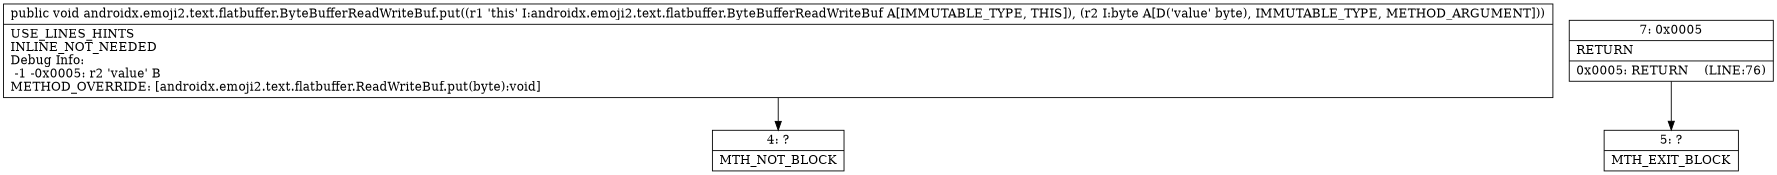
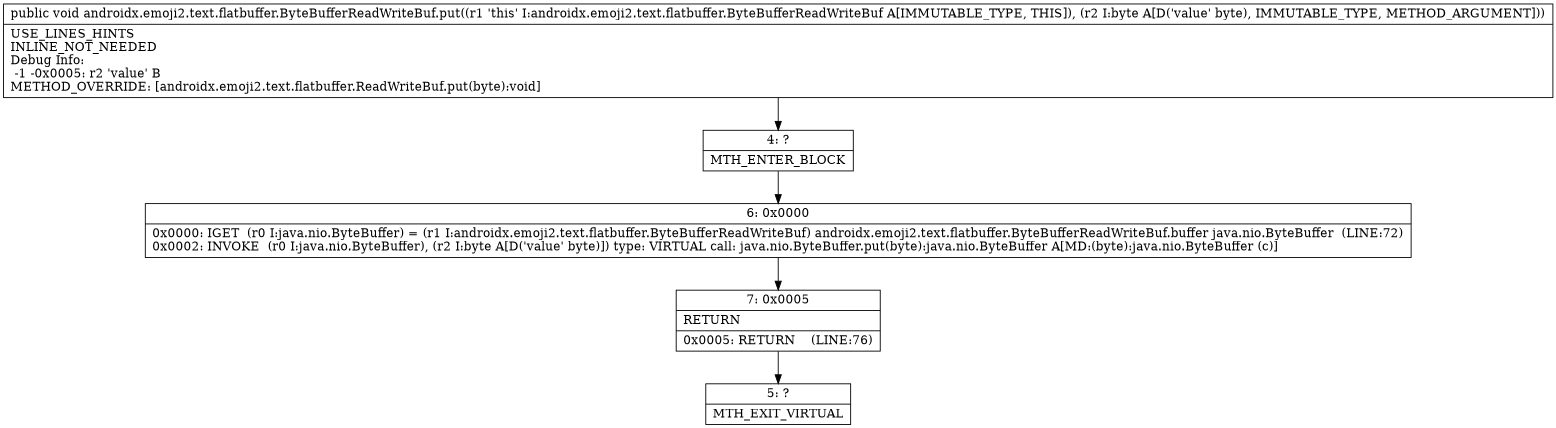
  digraph {
    node [shape=record]
-   n1 [label="{4\:\ ?|MTH_NOT_BLOCK\l}"]
+   n1 [label="{4\:\ ?|MTH_ENTER_BLOCK\l}"]
+   n2 [label="{6\:\ 0x0000|0x0000: IGET  (r0 I:java.nio.ByteBuffer) = (r1 I:androidx.emoji2.text.flatbuffer.ByteBufferReadWriteBuf) androidx.emoji2.text.flatbuffer.ByteBufferReadWriteBuf.buffer java.nio.ByteBuffer  (LINE:72)\l0x0002: INVOKE  (r0 I:java.nio.ByteBuffer), (r2 I:byte A[D('value' byte)]) type: VIRTUAL call: java.nio.ByteBuffer.put(byte):java.nio.ByteBuffer A[MD:(byte):java.nio.ByteBuffer (c)]\l}"]
    n3 [label="{7\:\ 0x0005|RETURN\l|0x0005: RETURN    (LINE:76)\l}"]
-   n4 [label="{5\:\ ?|MTH_EXIT_BLOCK\l}"]
+   n4 [label="{5\:\ ?|MTH_EXIT_VIRTUAL\l}"]
    n5 [label="{public void androidx.emoji2.text.flatbuffer.ByteBufferReadWriteBuf.put((r1 'this' I:androidx.emoji2.text.flatbuffer.ByteBufferReadWriteBuf A[IMMUTABLE_TYPE, THIS]), (r2 I:byte A[D('value' byte), IMMUTABLE_TYPE, METHOD_ARGUMENT]))  | USE_LINES_HINTS\lINLINE_NOT_NEEDED\lDebug Info:\l  \-1 \-0x0005: r2 'value' B\lMETHOD_OVERRIDE: [androidx.emoji2.text.flatbuffer.ReadWriteBuf.put(byte):void]\l}"]
+   n1 -> n2
+   n2 -> n3
    n3 -> n4
    n5 -> n1
  }
